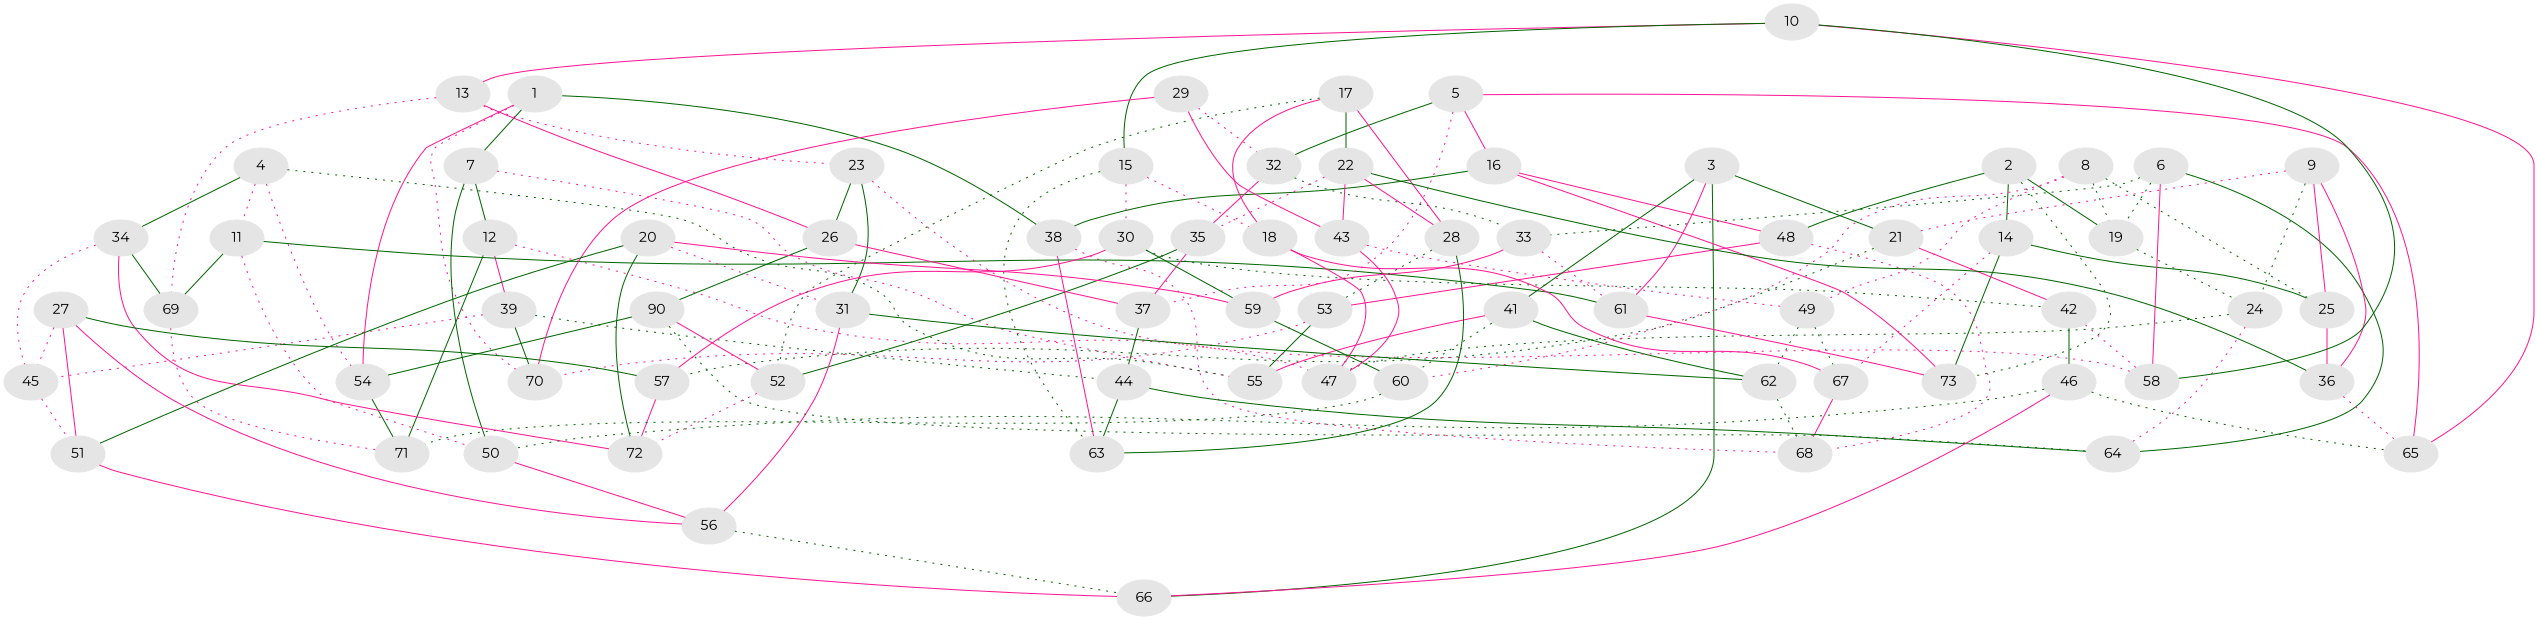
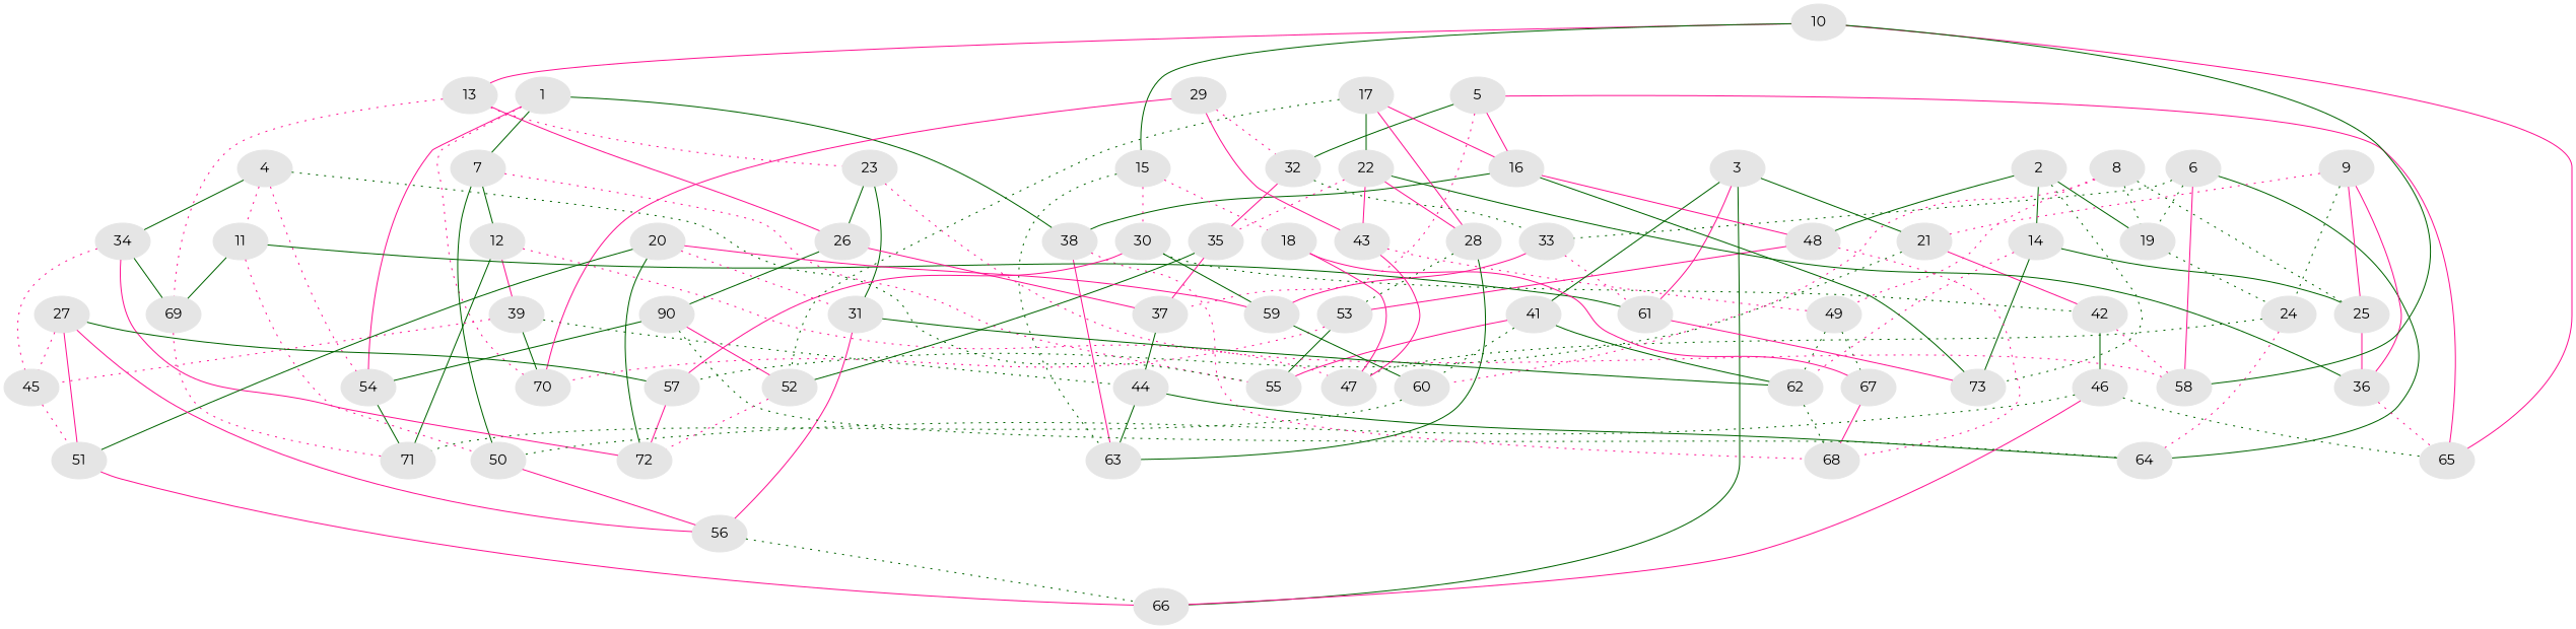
  graph {
    fontname=Montserrat
    node [color=gray90 fontname=Montserrat style=filled]
    edge [color=deeppink fontname=Montserrat style=solid]
    1
    7
    38
    54
    70
    55
    12
    50
    63
    68
    71
    2
    14
    19
    48
    73
    25
    67
    24
    53
    3
    21
    41
    61
    66
    42
    57
    60
    62
    4
    11
    34
    69
    72
    45
    5
    16
    32
    37
    65
    33
    35
    44
    6
    58
    64
    59
    39
    47
    56
    8
    49
    36
    9
    10
    13
    15
    23
    26
    18
    30
    31
    n63 [label=90]
    17
    28
    52
    22
    29
    43
    20
    51
    46
    27
    1 -- 7 [color=darkgreen]
    1 -- 38 [color=darkgreen]
    1 -- 54
    1 -- 70 [style=dotted]
    7 -- 55 [style=dotted]
    7 -- 12 [color=darkgreen]
    7 -- 50 [color=darkgreen]
    38 -- 63
    38 -- 68 [style=dotted]
    54 -- 71 [color=darkgreen]
    12 -- 71 [color=darkgreen]
    12 -- 39
    12 -- 47 [style=dotted]
    50 -- 56
    2 -- 14 [color=darkgreen]
    2 -- 19 [color=darkgreen]
    2 -- 48 [color=darkgreen]
    2 -- 73 [color=darkgreen style=dotted]
    14 -- 73 [color=darkgreen]
    14 -- 25 [color=darkgreen]
-   14 -- 67 [style=dotted]
+   14 -- 62 [style=dotted]
    19 -- 24 [color=darkgreen style=dotted]
    48 -- 68 [style=dotted]
    48 -- 53
    25 -- 36
    67 -- 68
    24 -- 64 [style=dotted]
    24 -- 47 [color=darkgreen style=dotted]
    53 -- 70 [style=dotted]
    53 -- 55 [color=darkgreen]
    3 -- 21 [color=darkgreen]
    3 -- 41 [color=darkgreen]
    3 -- 61
    3 -- 66 [color=darkgreen]
    21 -- 42
    21 -- 57 [color=darkgreen style=dotted]
    41 -- 55
    41 -- 60 [color=darkgreen style=dotted]
    41 -- 62 [color=darkgreen]
    61 -- 73
    42 -- 58 [style=dotted]
    42 -- 46 [color=darkgreen]
    57 -- 72
    60 -- 71 [color=darkgreen style=dotted]
    62 -- 68 [color=darkgreen style=dotted]
    4 -- 54 [style=dotted]
    4 -- 55 [color=darkgreen style=dotted]
    4 -- 11 [style=dotted]
    4 -- 34 [color=darkgreen]
    11 -- 50 [style=dotted]
    11 -- 61 [color=darkgreen]
    11 -- 69 [color=darkgreen]
    34 -- 69 [color=darkgreen]
    34 -- 72
    34 -- 45 [style=dotted]
    69 -- 71 [style=dotted]
    45 -- 51 [style=dotted]
    5 -- 16
    5 -- 32 [color=darkgreen]
    5 -- 37 [style=dotted]
    5 -- 65
    16 -- 38 [color=darkgreen]
    16 -- 48
-   16 -- 73
+   16 -- 73 [color=darkgreen]
    32 -- 33 [color=darkgreen style=dotted]
    32 -- 35
    37 -- 44 [color=darkgreen]
    33 -- 61 [style=dotted]
    33 -- 59
    35 -- 37
    35 -- 52 [color=darkgreen]
    44 -- 63 [color=darkgreen]
    44 -- 64 [color=darkgreen]
    6 -- 19 [color=darkgreen style=dotted]
    6 -- 33 [color=darkgreen style=dotted]
    6 -- 58
    6 -- 64 [color=darkgreen]
    59 -- 60 [color=darkgreen]
    39 -- 70 [color=darkgreen]
    39 -- 45 [style=dotted]
    39 -- 44 [color=darkgreen style=dotted]
    56 -- 66 [color=darkgreen style=dotted]
    8 -- 19 [color=darkgreen style=dotted]
    8 -- 25 [color=darkgreen style=dotted]
    8 -- 60 [style=dotted]
    8 -- 49 [style=dotted]
    49 -- 67 [color=darkgreen style=dotted]
    49 -- 62 [color=darkgreen style=dotted]
    36 -- 65 [style=dotted]
    9 -- 25
    9 -- 24 [color=darkgreen style=dotted]
    9 -- 21 [style=dotted]
    9 -- 36
    10 -- 65
    10 -- 58 [color=darkgreen]
    10 -- 13
    10 -- 15 [color=darkgreen]
    13 -- 69 [style=dotted]
    13 -- 23 [style=dotted]
    13 -- 26
    15 -- 63 [color=darkgreen style=dotted]
    15 -- 18 [style=dotted]
    15 -- 30 [style=dotted]
    23 -- 58 [style=dotted]
    23 -- 26 [color=darkgreen]
    23 -- 31 [color=darkgreen]
    26 -- 37
    26 -- n63 [color=darkgreen]
    18 -- 67
    18 -- 47
    30 -- 42 [color=darkgreen style=dotted]
    30 -- 57
    30 -- 59 [color=darkgreen]
    31 -- 62 [color=darkgreen]
    31 -- 56
    n63 -- 54 [color=darkgreen]
    n63 -- 64 [color=darkgreen style=dotted]
    n63 -- 52
-   17 -- 18
+   17 -- 16
    17 -- 28
    17 -- 52 [color=darkgreen style=dotted]
    17 -- 22 [color=darkgreen]
    28 -- 63 [color=darkgreen]
    28 -- 53 [color=darkgreen style=dotted]
    52 -- 72 [style=dotted]
    22 -- 35 [style=dotted]
    22 -- 36 [color=darkgreen]
    22 -- 28
    22 -- 43
    29 -- 70
    29 -- 32 [style=dotted]
    29 -- 43
    43 -- 47
    43 -- 49 [style=dotted]
    20 -- 72 [color=darkgreen]
    20 -- 59
    20 -- 31 [style=dotted]
    20 -- 51 [color=darkgreen]
    51 -- 66
    46 -- 50 [color=darkgreen style=dotted]
    46 -- 66
    46 -- 65 [color=darkgreen style=dotted]
    27 -- 57 [color=darkgreen]
    27 -- 45 [style=dotted]
    27 -- 56
    27 -- 51
  }
